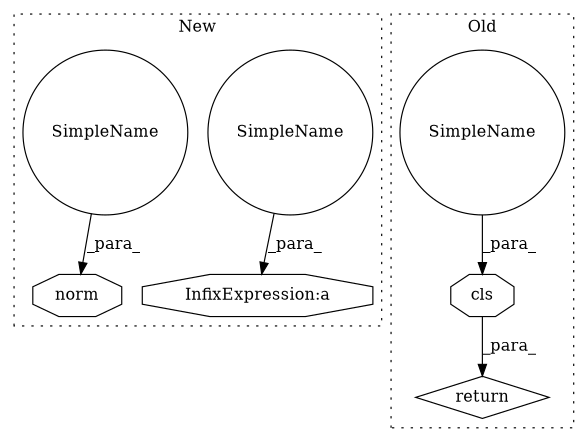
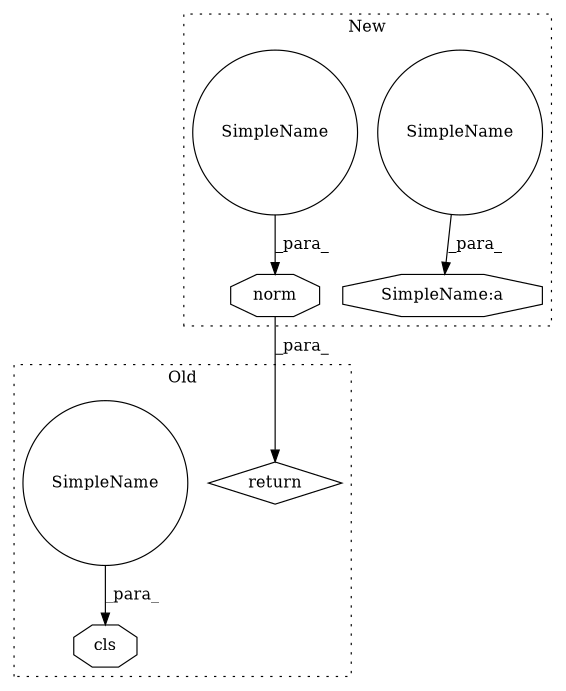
  digraph {
    node [a=42 l=6 shape=octagon]
    n1 [a=32 l="5,1" label=norm s="459,470"]
-   n2 [a=27 l=3 label="InfixExpression:a" s=443]
+   n2 [a=27 l=3 label="SimpleName:a" s=443]
    n3 [label=SimpleName s=437 shape=circle]
    n4 [label=SimpleName s=464 shape=circle]
    n5 [a=32 l="4,1" label=cls s="331,351"]
    n6 [a=41 l=7 label=return s=324 shape=diamond]
    n7 [label=SimpleName s=345 shape=circle]
    subgraph cluster_1 {
      label=New
      style=dotted
      n1
      n2
      n3
      n4
    }
    subgraph cluster_2 {
      label=Old
      style=dotted
      n5
      n6
      n7
    }
    n3 -> n2 [label=_para_]
    n4 -> n1 [label=_para_]
-   n5 -> n6 [label=_para_]
+   n1 -> n6 [label=_para_]
    n7 -> n5 [label=_para_]
  }
